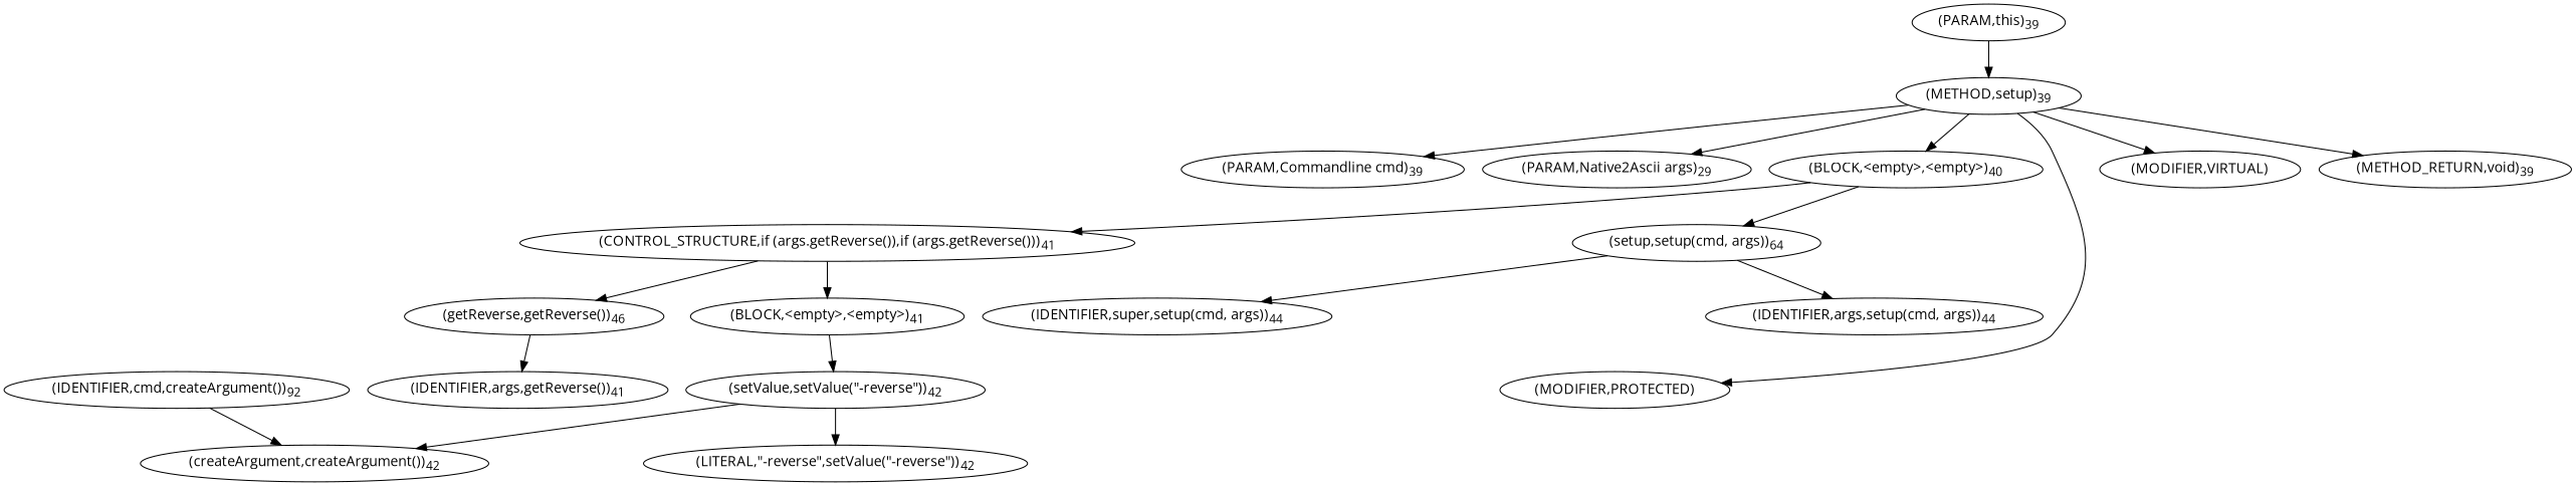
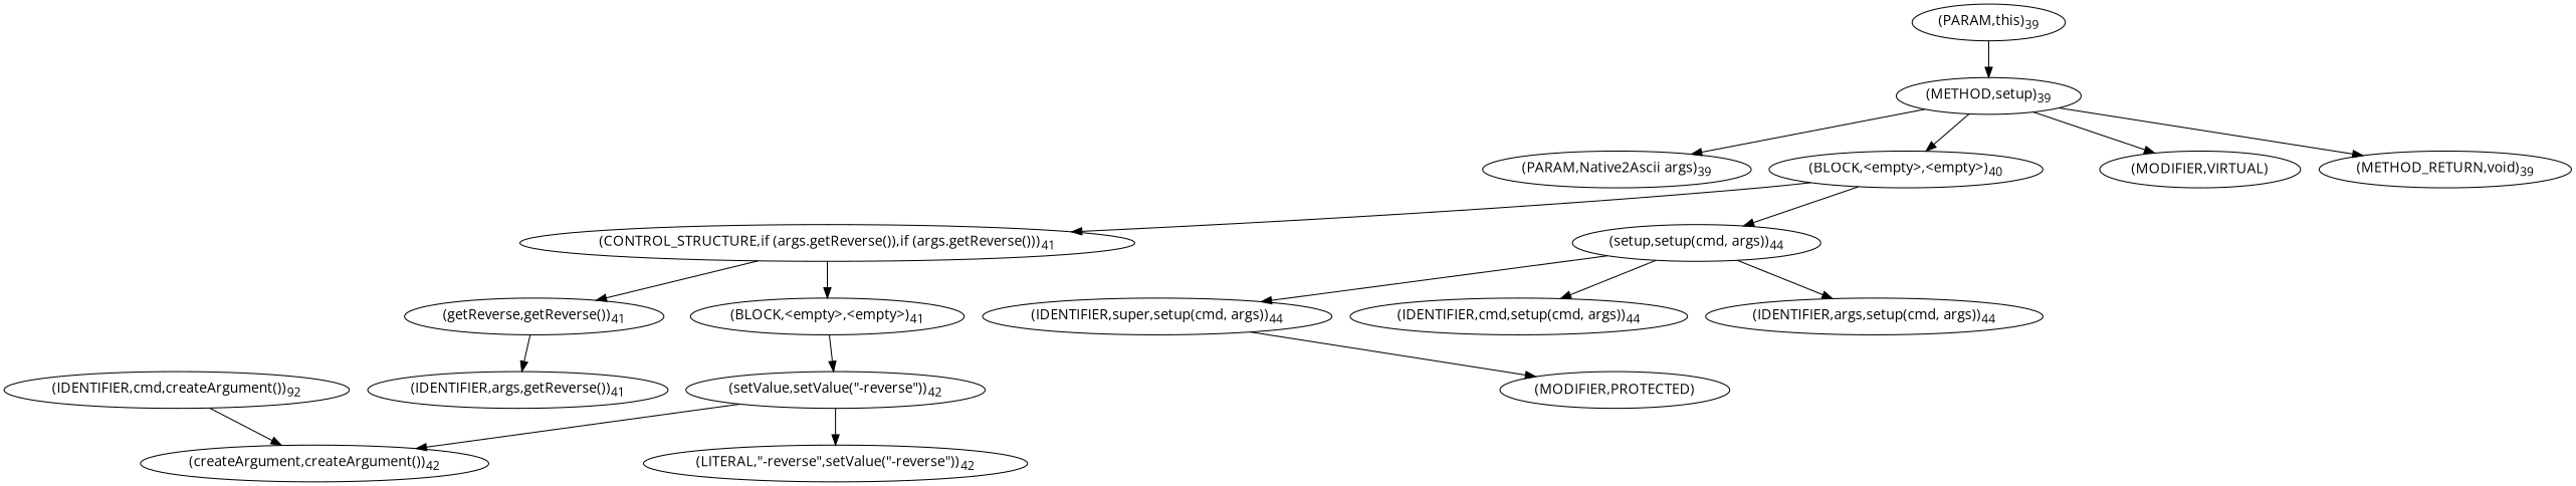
  digraph {
    fontname="Open Sans"
    node [fontname="Open Sans"]
    edge [fontname="Open Sans"]
    n1 [label=<(METHOD,setup)<SUB>39</SUB>>]
-   n2 [label=<(PARAM,Commandline cmd)<SUB>39</SUB>>]
-   n3 [label=<(PARAM,Native2Ascii args)<SUB>29</SUB>>]
+   n3 [label=<(PARAM,Native2Ascii args)<SUB>39</SUB>>]
    n4 [label=<(BLOCK,&lt;empty&gt;,&lt;empty&gt;)<SUB>40</SUB>>]
    n5 [label=<(MODIFIER,PROTECTED)>]
    n6 [label=<(MODIFIER,VIRTUAL)>]
    n7 [label=<(METHOD_RETURN,void)<SUB>39</SUB>>]
    n8 [label=<(PARAM,this)<SUB>39</SUB>>]
    n9 [label=<(CONTROL_STRUCTURE,if (args.getReverse()),if (args.getReverse()))<SUB>41</SUB>>]
-   n10 [label=<(setup,setup(cmd, args))<SUB>64</SUB>>]
-   n11 [label=<(getReverse,getReverse())<SUB>46</SUB>>]
+   n10 [label=<(setup,setup(cmd, args))<SUB>44</SUB>>]
+   n11 [label=<(getReverse,getReverse())<SUB>41</SUB>>]
    n12 [label=<(BLOCK,&lt;empty&gt;,&lt;empty&gt;)<SUB>41</SUB>>]
    n13 [label=<(IDENTIFIER,super,setup(cmd, args))<SUB>44</SUB>>]
+   n14 [label=<(IDENTIFIER,cmd,setup(cmd, args))<SUB>44</SUB>>]
    n15 [label=<(IDENTIFIER,args,setup(cmd, args))<SUB>44</SUB>>]
    n16 [label=<(IDENTIFIER,args,getReverse())<SUB>41</SUB>>]
    n17 [label=<(setValue,setValue(&quot;-reverse&quot;))<SUB>42</SUB>>]
    n18 [label=<(createArgument,createArgument())<SUB>42</SUB>>]
    n19 [label=<(LITERAL,&quot;-reverse&quot;,setValue(&quot;-reverse&quot;))<SUB>42</SUB>>]
    n20 [label=<(IDENTIFIER,cmd,createArgument())<SUB>92</SUB>>]
-   n1 -> n2
    n1 -> n3
    n1 -> n4
-   n1 -> n5
+   n13 -> n5
    n1 -> n6
    n1 -> n7
    n4 -> n9
    n4 -> n10
    n8 -> n1
    n9 -> n11
    n9 -> n12
    n10 -> n13
+   n10 -> n14
    n10 -> n15
    n11 -> n16
    n12 -> n17
    n17 -> n18
    n17 -> n19
    n20 -> n18
  }
